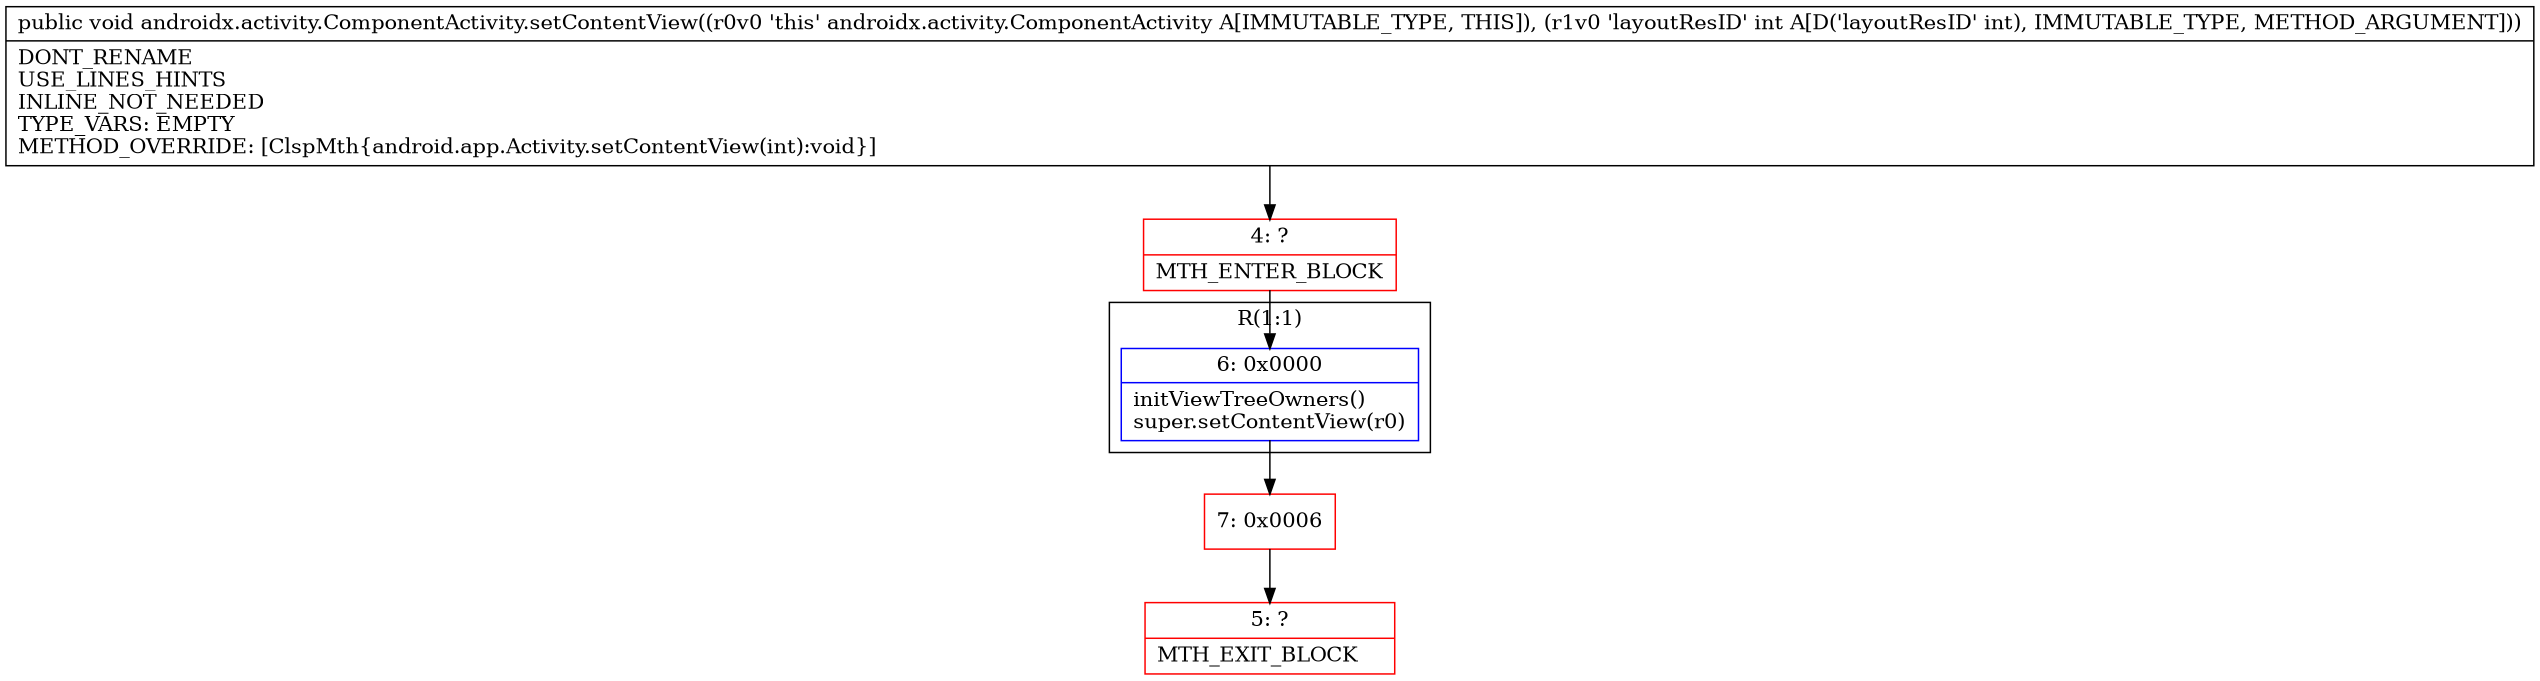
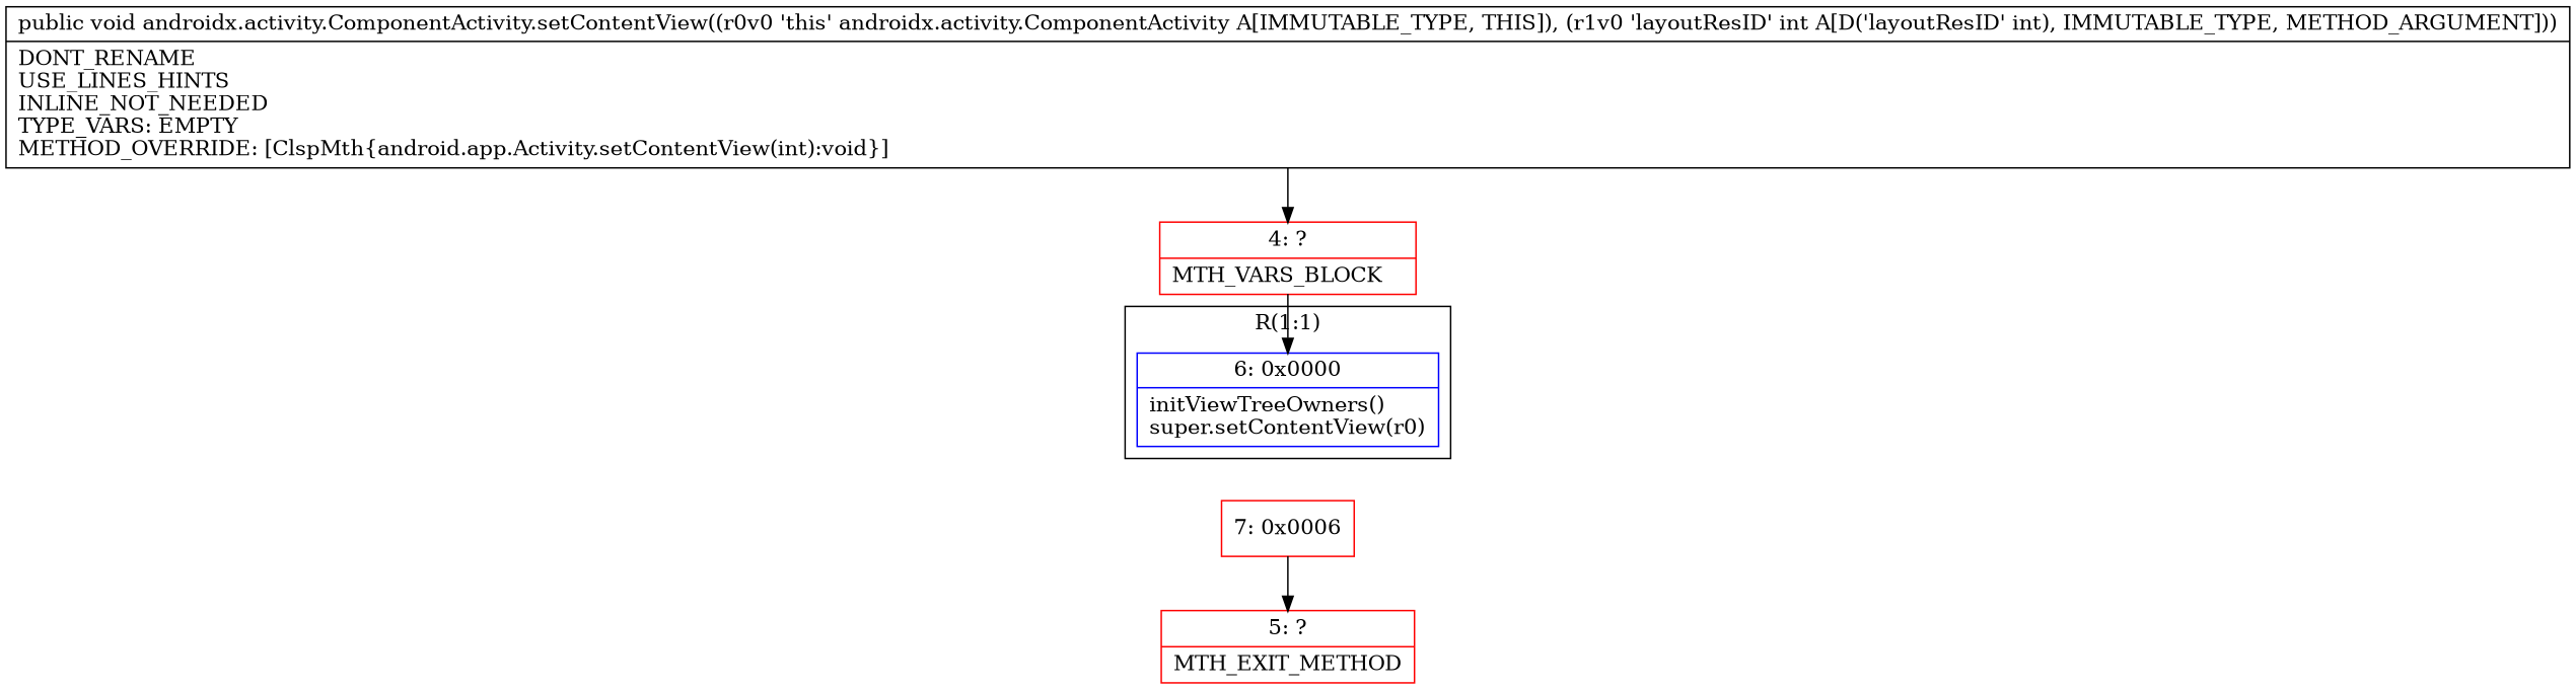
  digraph {
    fontname="DejaVu Serif"
    node [color=red fontname="DejaVu Serif" shape=record]
    edge [fontname="DejaVu Serif"]
    n1 [color=blue label="{6\:\ 0x0000|initViewTreeOwners()\lsuper.setContentView(r0)\l}"]
    n2 [label="{7\:\ 0x0006}"]
-   n3 [label="{5\:\ ?|MTH_EXIT_BLOCK\l}"]
-   n4 [label="{4\:\ ?|MTH_ENTER_BLOCK\l}"]
+   n3 [label="{5\:\ ?|MTH_EXIT_METHOD\l}"]
+   n4 [label="{4\:\ ?|MTH_VARS_BLOCK\l}"]
    n5 [label="{public void androidx.activity.ComponentActivity.setContentView((r0v0 'this' androidx.activity.ComponentActivity A[IMMUTABLE_TYPE, THIS]), (r1v0 'layoutResID' int A[D('layoutResID' int), IMMUTABLE_TYPE, METHOD_ARGUMENT]))  | DONT_RENAME\lUSE_LINES_HINTS\lINLINE_NOT_NEEDED\lTYPE_VARS: EMPTY\lMETHOD_OVERRIDE: [ClspMth\{android.app.Activity.setContentView(int):void\}]\l}" color=""]
    subgraph cluster_1 {
      label="R(1:1)"
      n1
    }
-   n1 -> n2
    n2 -> n3
    n4 -> n1
    n5 -> n4
  }
